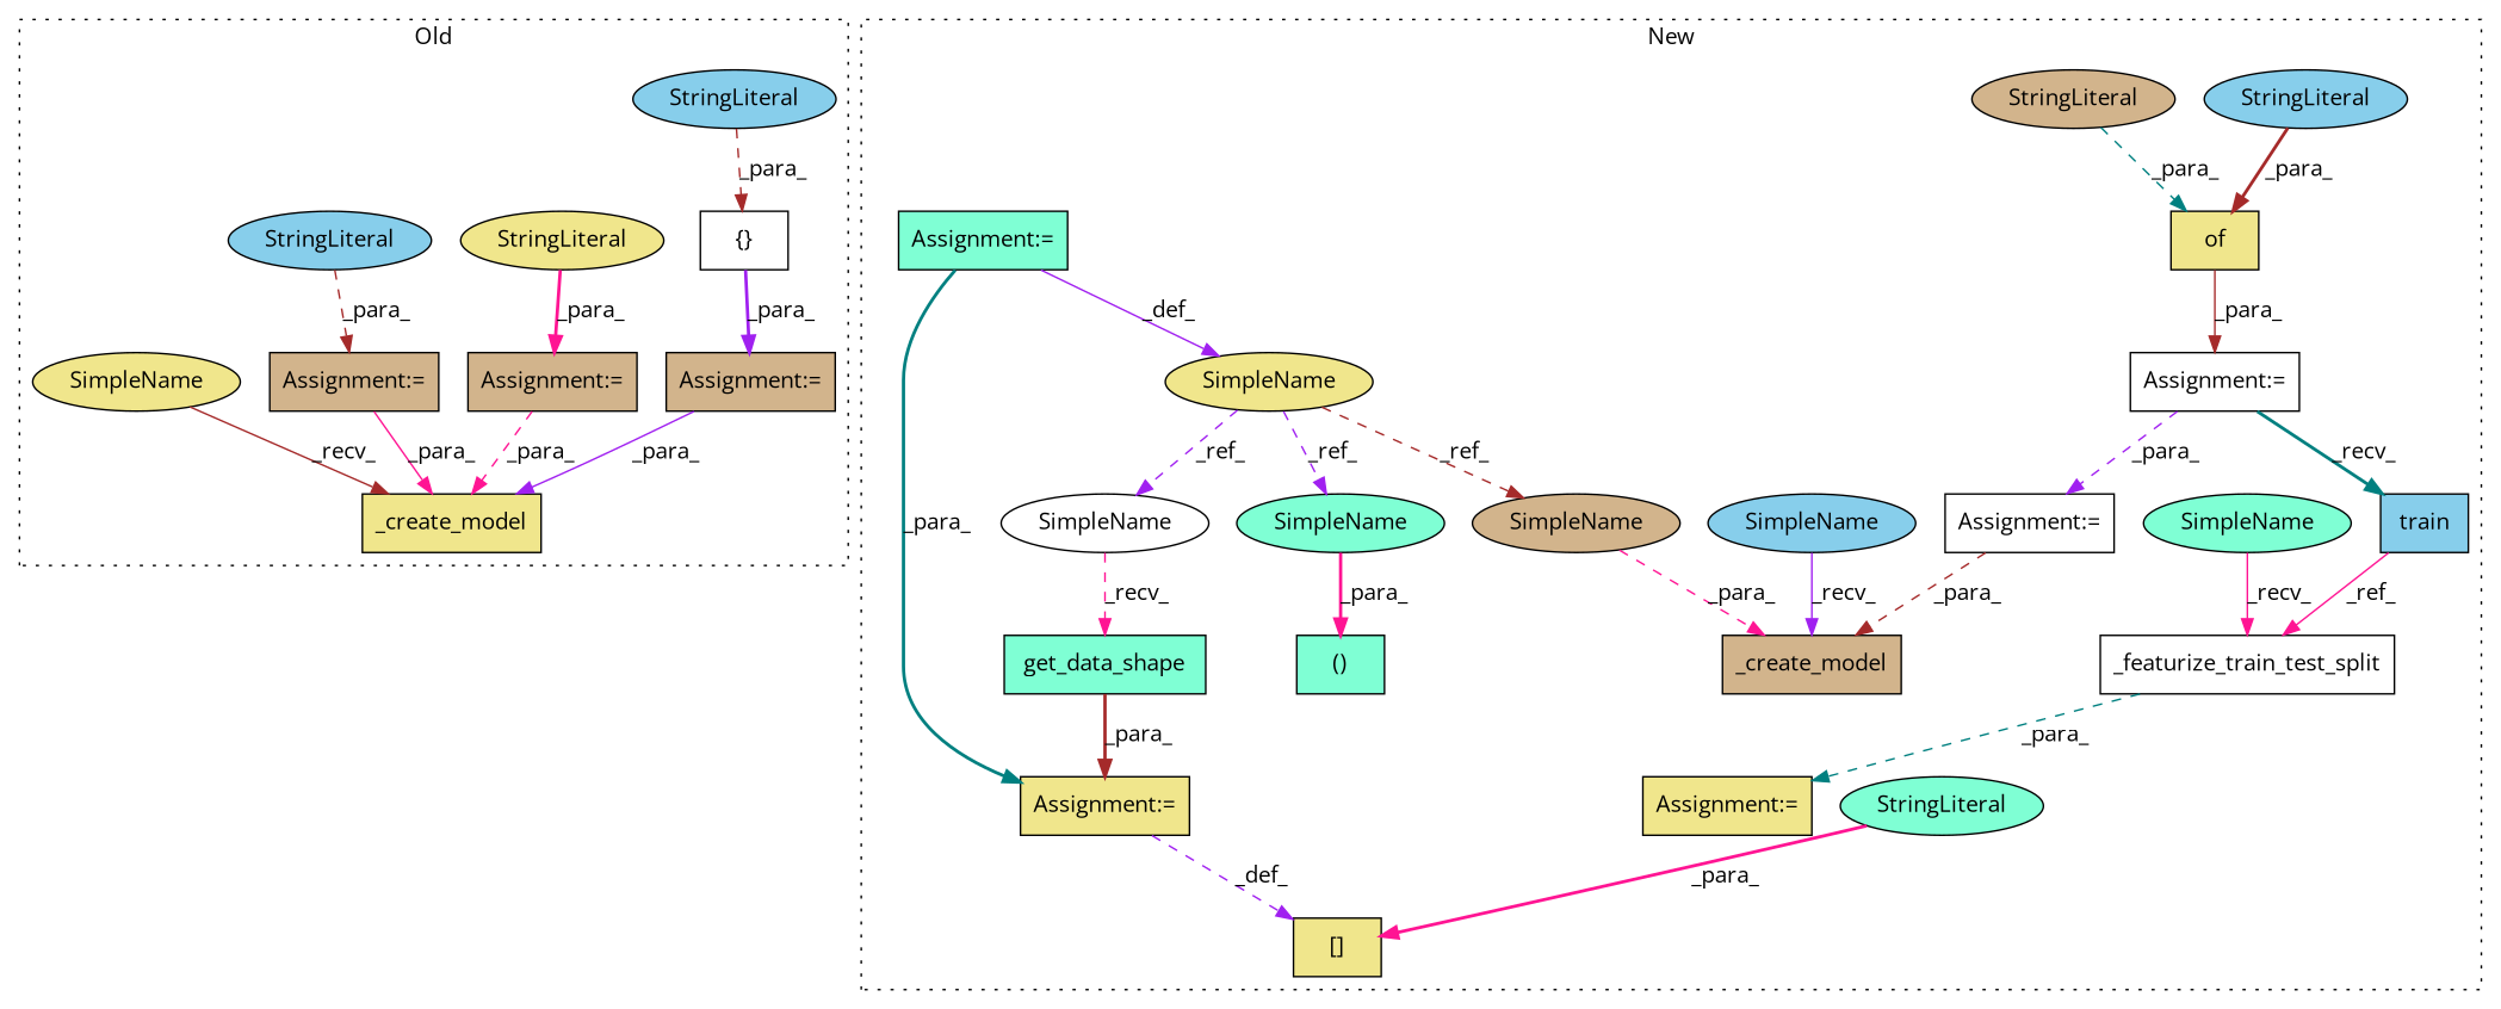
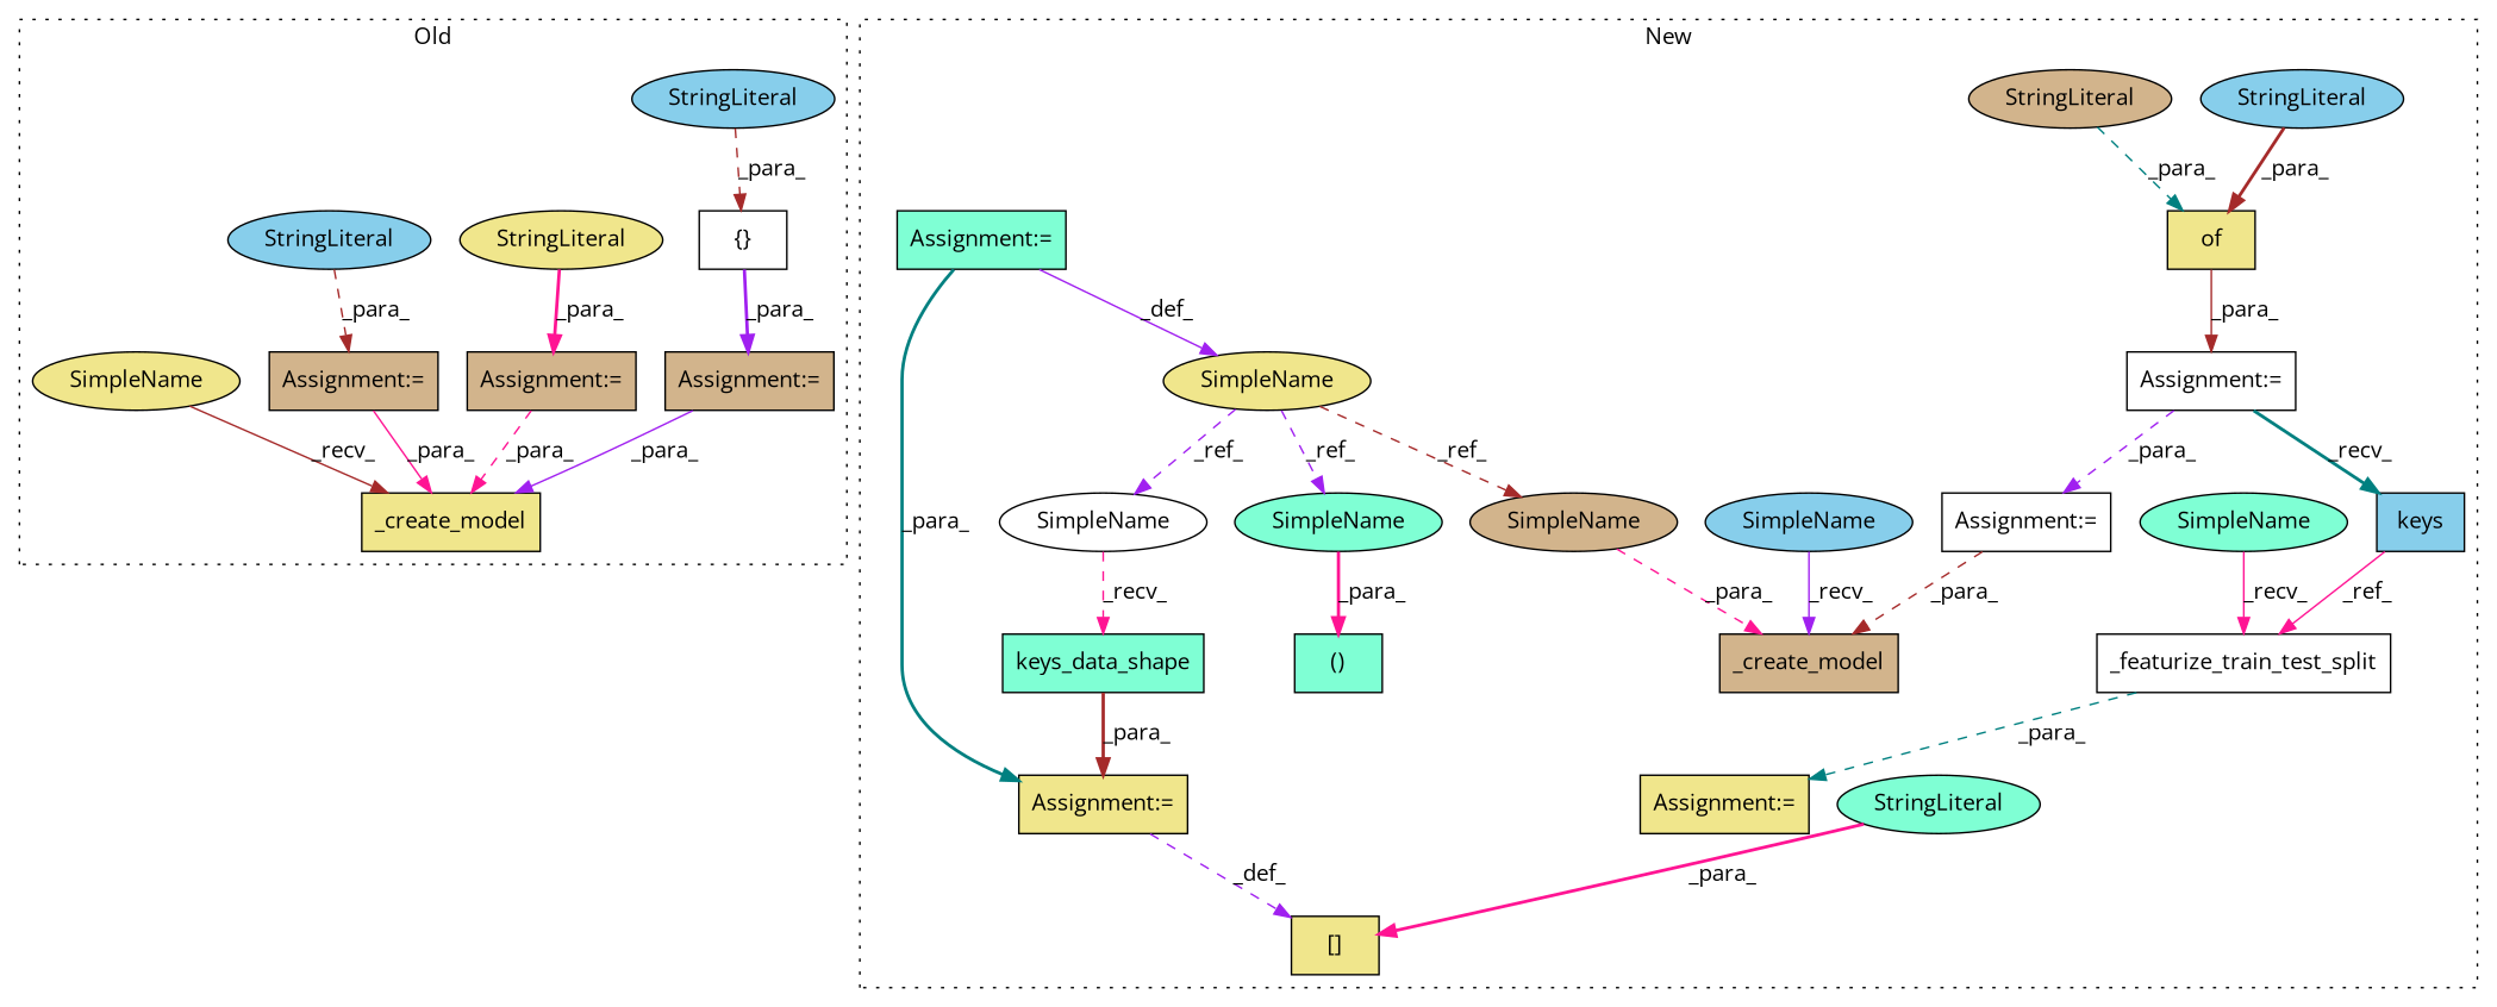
  digraph {
    fontname="Open Sans"
    node [a=7 fillcolor=khaki fontname="Open Sans" l=1 s=4630 shape=box style=filled]
    edge [color=deeppink fontname="Open Sans" style=dashed]
    n1 [a=4 fillcolor=white l="1,1" label="{}" s="4946,4963"]
    n2 [a=45 fillcolor=skyblue l=16 label=StringLiteral s=4947 shape=ellipse]
    n3 [a=32 l="14,1" label=_create_model s="4975,5125"]
    n4 [fillcolor=tan label="Assignment:=" s=4933]
    n5 [fillcolor=tan label="Assignment:=" s=4807]
    n6 [fillcolor=tan label="Assignment:=" s=4877]
    n7 [a=45 l=12 label=StringLiteral s=4808 shape=ellipse]
    n8 [a=45 fillcolor=skyblue l=14 label=StringLiteral s=4878 shape=ellipse]
    n9 [a=42 l=4 label=SimpleName s=4970 shape=ellipse]
-   n10 [a=32 fillcolor=aquamarine l=16 label=get_data_shape s=5281]
+   n10 [a=32 fillcolor=aquamarine l=16 label=keys_data_shape s=5281]
    n11 [a=2 l="13,1" label="[]" s="5240,5265"]
    n12 [label="Assignment:=" s=5266]
    n13 [a=45 fillcolor=aquamarine l=12 label=StringLiteral s=5253 shape=ellipse]
    n14 [a=42 l=13 label=SimpleName shape=ellipse]
    n15 [a=106 fillcolor=aquamarine l=38 label="()" s=5046]
    n16 [a=32 fillcolor=tan l="14,1" label=_create_model s="5381,5427"]
    n17 [a=32 l="3,1" label=of s="4972,5004"]
-   n18 [a=32 fillcolor=skyblue l=6 label=train s=5227]
+   n18 [a=32 fillcolor=skyblue l=6 label=keys s=5227]
    n19 [a=45 fillcolor=skyblue l=12 label=StringLiteral s=4992 shape=ellipse]
    n20 [a=45 fillcolor=tan l=16 label=StringLiteral s=4975 shape=ellipse]
    n21 [a=32 fillcolor=white l="28,1" label=_featurize_train_test_split s="5091,5233"]
    n22 [l=2 label="Assignment:=" s=5084]
    n23 [fillcolor=white label="Assignment:=" s=4967]
    n24 [fillcolor=aquamarine l=13 label="Assignment:="]
    n25 [fillcolor=white label="Assignment:=" s=5308]
    n26 [a=42 fillcolor=aquamarine l=13 label=SimpleName s=5046 shape=ellipse]
    n27 [a=42 fillcolor=tan l=13 label=SimpleName s=5395 shape=ellipse]
    n28 [a=42 fillcolor=white l=13 label=SimpleName s=5267 shape=ellipse]
    n29 [a=42 fillcolor=skyblue l=4 label=SimpleName s=5376 shape=ellipse]
    n30 [a=42 fillcolor=aquamarine l=4 label=SimpleName s=5086 shape=ellipse]
    subgraph cluster_1 {
      label=Old
      style=dotted
      n1
      n2
      n3
      n4
      n5
      n6
      n7
      n8
      n9
    }
    subgraph cluster_2 {
      label=New
      style=dotted
      n10
      n11
      n12
      n13
      n14
      n15
      n16
      n17
      n18
      n19
      n20
      n21
      n22
      n23
      n24
      n25
      n26
      n27
      n28
      n29
      n30
    }
    n1 -> n4 [color=purple label=_para_ style=bold]
    n2 -> n1 [color=brown label=_para_]
    n4 -> n3 [color=purple label=_para_ style=solid]
    n5 -> n3 [label=_para_]
    n6 -> n3 [label=_para_ style=solid]
    n7 -> n5 [label=_para_ style=bold]
    n8 -> n6 [color=brown label=_para_]
    n9 -> n3 [color=brown label=_recv_ style=solid]
    n10 -> n12 [color=brown label=_para_ style=bold]
    n12 -> n11 [color=purple label=_def_]
    n13 -> n11 [label=_para_ style=bold]
    n14 -> n26 [color=purple label=_ref_]
    n14 -> n27 [color=brown label=_ref_]
    n14 -> n28 [color=purple label=_ref_]
    n17 -> n23 [color=brown label=_para_ style=solid]
    n18 -> n21 [label=_ref_ style=solid]
    n19 -> n17 [color=brown label=_para_ style=bold]
    n20 -> n17 [color=teal label=_para_]
    n21 -> n22 [color=teal label=_para_]
    n23 -> n18 [color=teal label=_recv_ style=bold]
    n23 -> n25 [color=purple label=_para_]
    n24 -> n12 [color=teal label=_para_ style=bold]
    n24 -> n14 [color=purple label=_def_ style=solid]
    n25 -> n16 [color=brown label=_para_]
    n26 -> n15 [label=_para_ style=bold]
    n27 -> n16 [label=_para_]
    n28 -> n10 [label=_recv_]
    n29 -> n16 [color=purple label=_recv_ style=solid]
    n30 -> n21 [label=_recv_ style=solid]
  }
